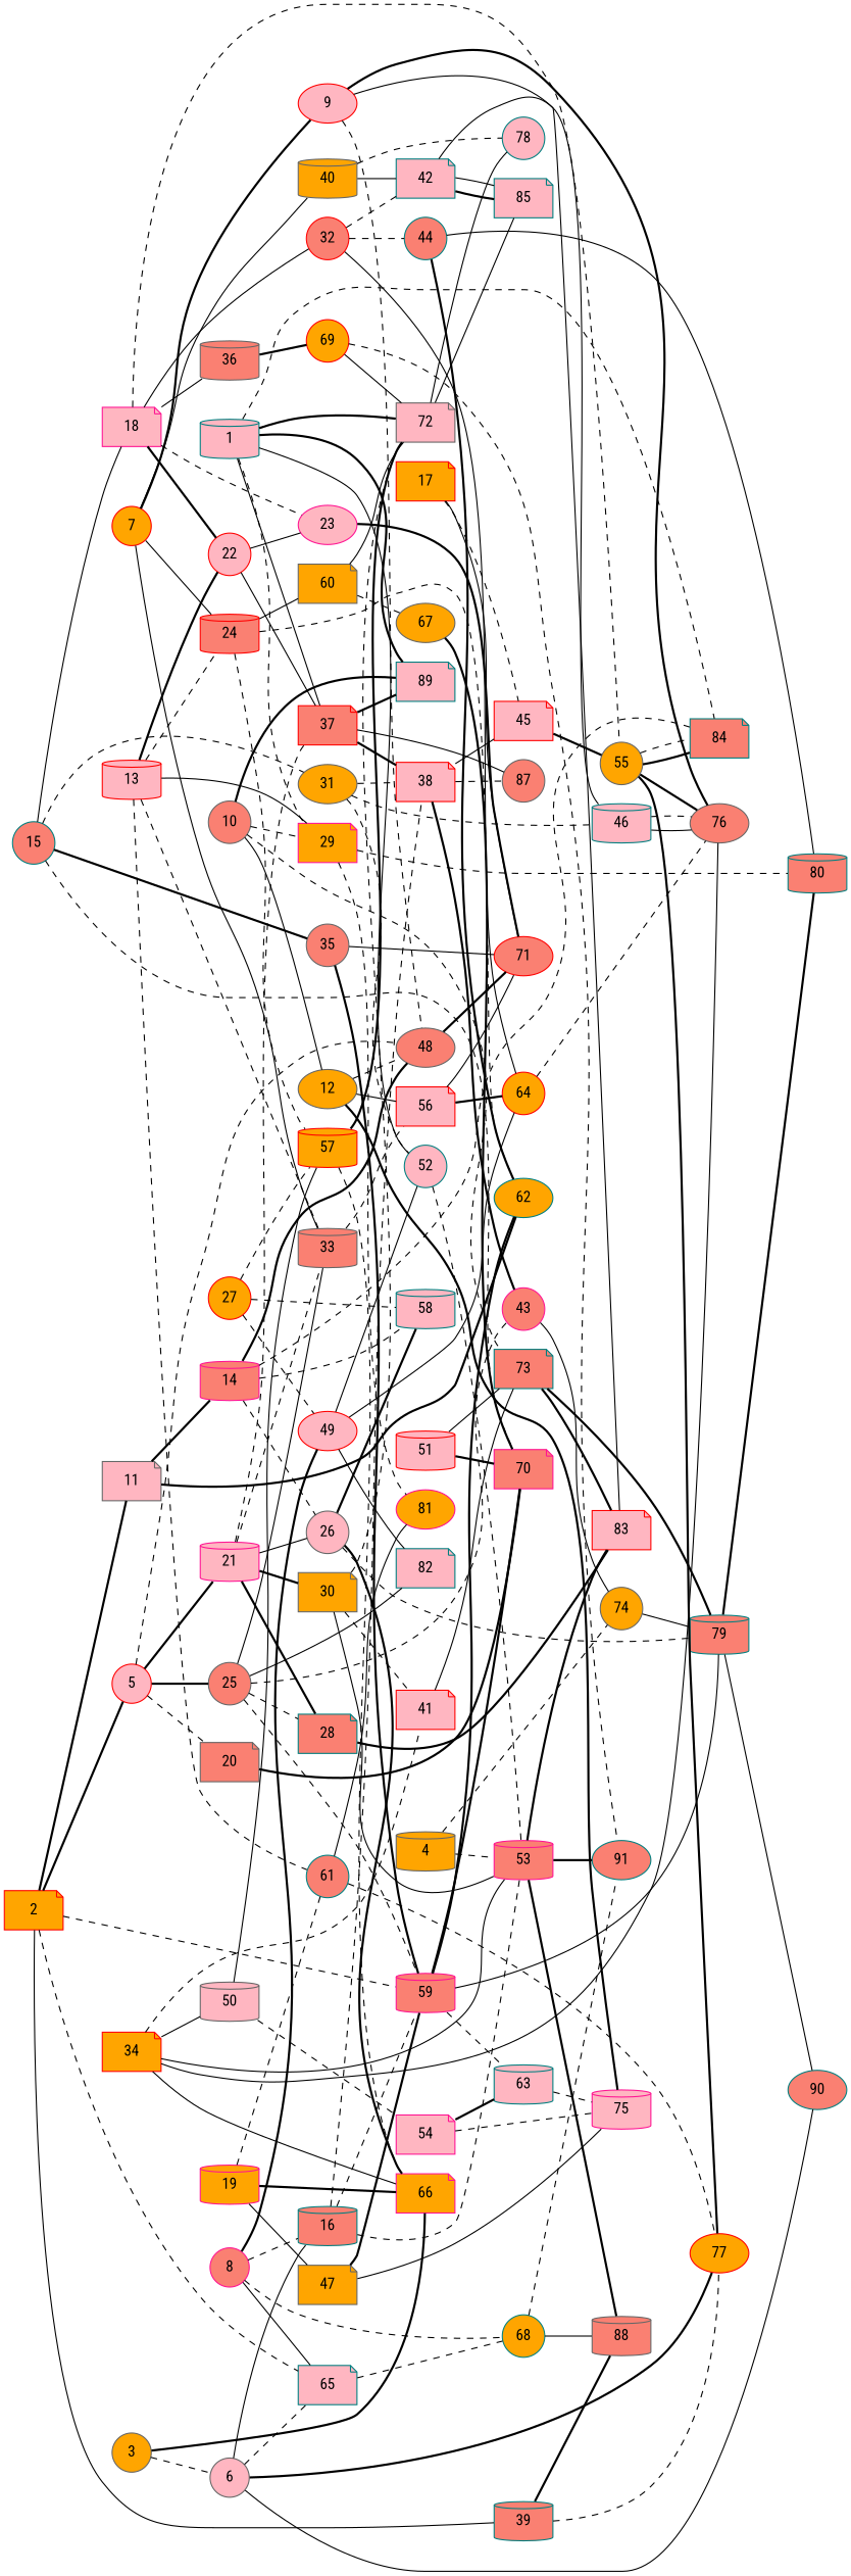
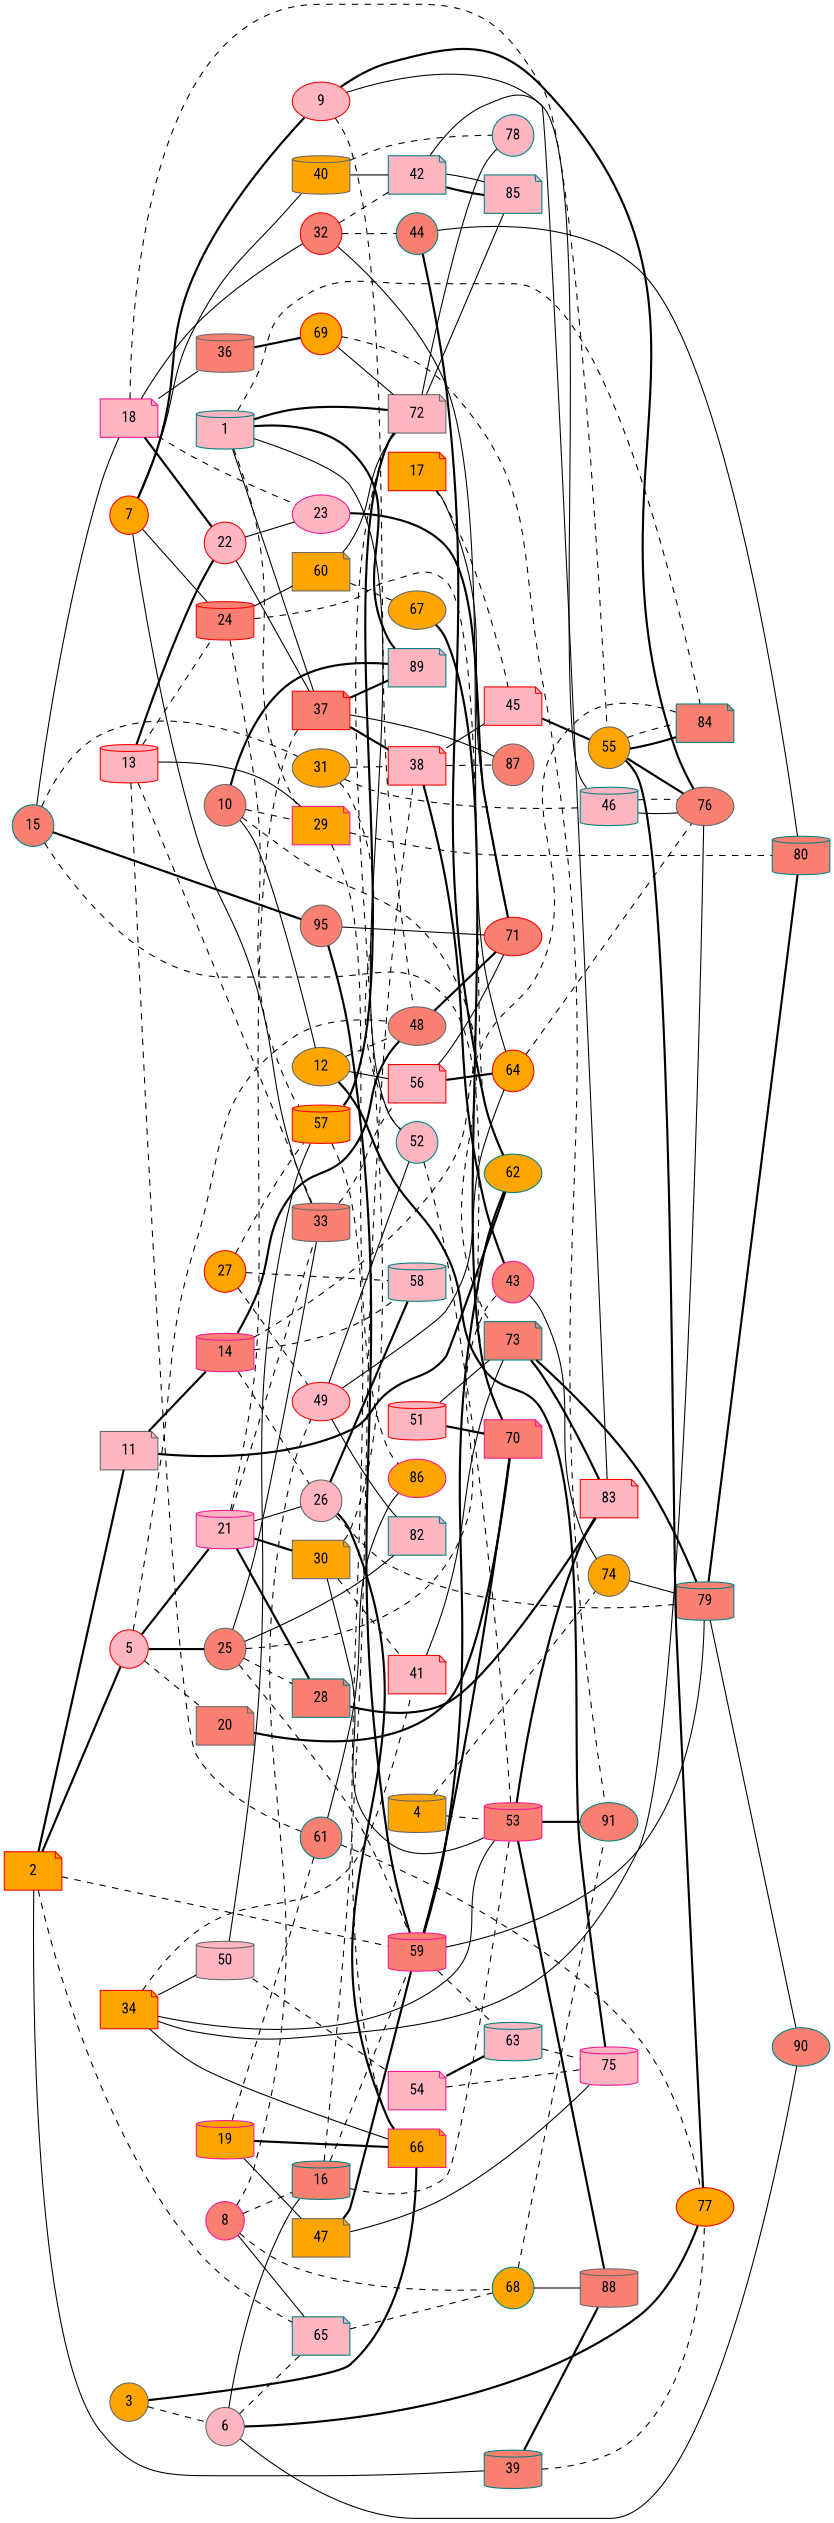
  graph {
    fontname="Roboto Condensed"
    rankdir=LR
    node [color=gray40 fillcolor=lightpink fontname="Roboto Condensed" shape=note style=filled]
    edge [fontname="Roboto Condensed" style=dashed]
    1 [color=teal shape=cylinder]
    29 [color=deeppink fillcolor=orange]
    37 [color=red fillcolor=salmon]
    52 [color=teal shape=circle]
    72
    84 [color=teal fillcolor=salmon]
    89 [color=teal]
    80 [color=teal fillcolor=salmon shape=cylinder]
-   86 [color=deeppink fillcolor=orange shape=ellipse label=81]
+   86 [color=deeppink fillcolor=orange shape=ellipse]
    38 [color=red]
    87 [fillcolor=salmon shape=circle]
    53 [color=deeppink fillcolor=salmon shape=cylinder]
    78 [color=teal shape=circle]
    85 [color=teal]
    2 [color=red fillcolor=orange]
    5 [color=red shape=circle]
    11
    39 [color=teal fillcolor=salmon shape=cylinder]
    59 [color=deeppink fillcolor=salmon shape=cylinder]
    65 [color=teal]
    20 [fillcolor=salmon]
    21 [color=deeppink shape=cylinder]
    25 [fillcolor=salmon shape=circle]
    48 [fillcolor=salmon shape=ellipse]
    14 [color=deeppink fillcolor=salmon shape=cylinder]
    62 [color=teal fillcolor=orange shape=ellipse]
    77 [color=red fillcolor=orange shape=ellipse]
    88 [fillcolor=salmon shape=cylinder]
    70 [color=deeppink fillcolor=salmon]
    79 [color=teal fillcolor=salmon shape=cylinder]
    63 [color=teal shape=cylinder]
    68 [color=teal fillcolor=orange shape=circle]
    3 [fillcolor=orange shape=circle]
    6 [shape=circle]
    66 [color=deeppink fillcolor=orange]
    16 [color=teal fillcolor=salmon shape=cylinder]
    90 [color=teal fillcolor=salmon shape=ellipse]
    4 [fillcolor=orange shape=cylinder]
    74 [fillcolor=orange shape=circle]
    83 [color=red]
    n41 [color=teal fillcolor=salmon label=91 shape=ellipse]
    33 [fillcolor=salmon shape=cylinder]
    26 [shape=circle]
    28 [color=teal fillcolor=salmon]
    30 [fillcolor=orange]
    43 [color=deeppink fillcolor=salmon shape=circle]
    82 [color=teal]
    71 [color=red fillcolor=salmon shape=ellipse]
    7 [color=red fillcolor=orange shape=circle]
    9 [color=red shape=ellipse]
    24 [color=red fillcolor=salmon shape=cylinder]
    40 [fillcolor=orange shape=cylinder]
    76 [fillcolor=salmon shape=ellipse]
    57 [color=red fillcolor=orange shape=cylinder]
    60 [fillcolor=orange]
    56 [color=red]
    42 [color=teal]
    8 [color=deeppink fillcolor=salmon shape=circle]
    49 [color=red shape=ellipse]
    64 [color=red fillcolor=orange shape=circle]
    10 [fillcolor=salmon shape=circle]
    12 [fillcolor=orange shape=ellipse]
    73 [color=teal fillcolor=salmon]
    75 [color=deeppink shape=cylinder]
    58 [color=teal shape=cylinder]
    13 [color=red shape=cylinder]
    22 [color=red shape=circle]
    61 [color=teal fillcolor=salmon shape=circle]
    23 [color=deeppink shape=ellipse]
    15 [color=teal fillcolor=salmon shape=circle]
    18 [color=deeppink]
    31 [fillcolor=orange shape=ellipse]
-   35 [fillcolor=salmon shape=circle]
+   35 [fillcolor=salmon shape=circle label=95]
    32 [color=red fillcolor=salmon shape=circle]
    36 [fillcolor=salmon shape=cylinder]
    55 [fillcolor=orange shape=circle]
    46 [color=teal shape=cylinder]
    45 [color=red]
    17 [color=red fillcolor=orange]
    44 [color=teal fillcolor=salmon shape=circle]
    69 [color=red fillcolor=orange shape=circle]
    19 [color=deeppink fillcolor=orange shape=cylinder]
    47 [fillcolor=orange]
    41 [color=red]
    67 [fillcolor=orange shape=ellipse]
    27 [color=red fillcolor=orange shape=circle]
    34 [color=red fillcolor=orange]
    50 [shape=cylinder]
    54 [color=deeppink]
    51 [color=red shape=cylinder]
    1 -- 29
    1 -- 37 [style=solid]
    1 -- 52 [style=solid]
    1 -- 72 [style=bold]
    1 -- 84
    1 -- 89 [style=bold]
    29 -- 80
    29 -- 86
    37 -- 89 [style=bold]
    37 -- 38 [style=bold]
    37 -- 87 [style=solid]
    52 -- 53
    72 -- 78 [style=solid]
    72 -- 85 [style=solid]
    38 -- 87
    38 -- 43 [style=bold]
    38 -- 45 [style=solid]
    53 -- 88 [style=bold]
    53 -- 83 [style=bold]
    53 -- n41 [style=bold]
    2 -- 5 [style=bold]
    2 -- 11 [style=bold]
    2 -- 39 [style=solid]
    2 -- 59
    2 -- 65
    5 -- 20
    5 -- 21 [style=bold]
    5 -- 25 [style=bold]
    5 -- 48
    11 -- 14 [style=bold]
    11 -- 62 [style=bold]
    39 -- 77
    39 -- 88 [style=bold]
    59 -- 62 [style=bold]
    59 -- 70 [style=bold]
    59 -- 79 [style=solid]
    59 -- 63
    65 -- 68
    20 -- 70 [style=bold]
    21 -- 37
    21 -- 33
    21 -- 26 [style=solid]
    21 -- 28 [style=bold]
    21 -- 30 [style=bold]
    25 -- 59
    25 -- 33 [style=solid]
    25 -- 28
    25 -- 43
    25 -- 82 [style=solid]
    48 -- 71 [style=bold]
    14 -- 84
    14 -- 48 [style=bold]
    14 -- 26
    14 -- 58
    79 -- 80 [style=bold]
    79 -- 90 [style=solid]
    63 -- 75
    68 -- 88 [style=solid]
    68 -- n41
    3 -- 6
    3 -- 66 [style=bold]
    6 -- 65
    6 -- 77 [style=bold]
    6 -- 16 [style=solid]
    6 -- 90 [style=solid]
    16 -- 38
    16 -- 53
    16 -- 59
    4 -- 53
    4 -- 74
    74 -- 79 [style=solid]
    33 -- 56
    26 -- 79
    26 -- 66 [style=bold]
    26 -- 58 [style=bold]
    28 -- 83 [style=bold]
    30 -- 72
    30 -- 53 [style=solid]
    30 -- 41
    43 -- 74 [style=solid]
    7 -- 33 [style=solid]
    7 -- 9 [style=bold]
    7 -- 24 [style=solid]
    7 -- 40 [style=solid]
    9 -- 48
    9 -- 83 [style=solid]
    9 -- 76 [style=bold]
    24 -- 62
    24 -- 57
    24 -- 60 [style=solid]
    40 -- 78
    40 -- 42 [style=solid]
    57 -- 72 [style=bold]
    57 -- 66
    60 -- 72 [style=solid]
    60 -- 67
    56 -- 71 [style=solid]
    56 -- 64 [style=bold]
    42 -- 85 [style=bold]
    42 -- 85 [style=solid]
    42 -- 46 [style=solid]
    8 -- 65 [style=solid]
    8 -- 68
    8 -- 16
-   8 -- 49 [style=bold]
+   8 -- 49
    49 -- 52 [style=solid]
    49 -- 82 [style=solid]
    49 -- 64 [style=solid]
    64 -- 76
    10 -- 29
    10 -- 89 [style=bold]
    10 -- 12 [style=solid]
    10 -- 73
    12 -- 48
    12 -- 56 [style=solid]
    12 -- 75 [style=bold]
    73 -- 79 [style=bold]
    73 -- 83 [style=bold]
    13 -- 29 [style=solid]
    13 -- 33
    13 -- 24
    13 -- 22 [style=bold]
    13 -- 61
    22 -- 37 [style=solid]
    22 -- 23 [style=solid]
    61 -- 86 [style=solid]
    61 -- 77
    23 -- 71 [style=bold]
    15 -- 70
    15 -- 18 [style=solid]
    15 -- 31
    15 -- 35 [style=bold]
    18 -- 22 [style=bold]
    18 -- 23
    18 -- 32 [style=solid]
    18 -- 36 [style=solid]
    18 -- 55
    31 -- 52
    31 -- 38
    31 -- 46
    35 -- 59 [style=bold]
    35 -- 71 [style=solid]
    32 -- 42
    32 -- 64 [style=solid]
    32 -- 44
    36 -- 69 [style=bold]
    55 -- 84 [style=bold]
    55 -- 84
    55 -- 77 [style=bold]
    55 -- 76 [style=bold]
    46 -- 76 [style=solid]
    46 -- 76
    45 -- 55 [style=bold]
    17 -- 71 [style=solid]
    17 -- 45
    44 -- 80 [style=solid]
    44 -- 62 [style=bold]
    69 -- 72 [style=solid]
    69 -- n41
    19 -- 66 [style=bold]
    19 -- 61
    19 -- 47 [style=solid]
    47 -- 59 [style=bold]
    47 -- 75 [style=solid]
    41 -- 73 [style=solid]
    67 -- 70 [style=bold]
    27 -- 57
    27 -- 49
    27 -- 58
    34 -- 53 [style=solid]
    34 -- 66 [style=solid]
    34 -- 76 [style=solid]
    34 -- 41
    34 -- 50 [style=solid]
    50 -- 57 [style=solid]
    50 -- 54
    54 -- 63 [style=bold]
    54 -- 75
    51 -- 70 [style=bold]
    51 -- 73 [style=solid]
  }
